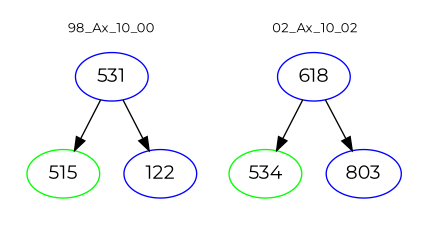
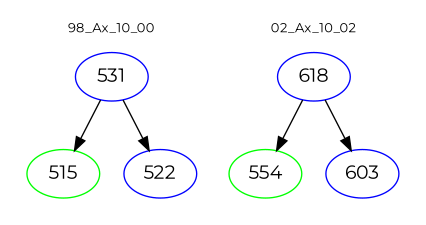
  digraph {
    fontname=Montserrat
    node [color=blue fontname=Montserrat]
    edge [color=black fontname=Montserrat]
    n1 [label=531]
    n2 [color=green label=515]
-   n3 [label=122]
+   n3 [label=522]
    n4 [label=618]
-   n5 [color=green label=534]
-   n6 [label=803]
+   n5 [color=green label=554]
+   n6 [label=603]
    subgraph cluster_1 {
      color=white
      fontsize=10
      label="98_Ax_10_00"
      n1
      n2
      n3
    }
    subgraph cluster_2 {
      color=white
      fontsize=10
      label="02_Ax_10_02"
      n4
      n5
      n6
    }
    n1 -> n2
    n1 -> n3
    n4 -> n5
    n4 -> n6
  }
